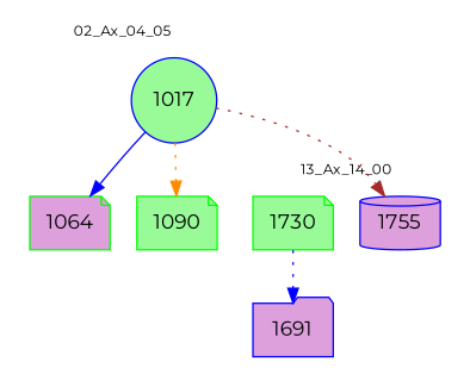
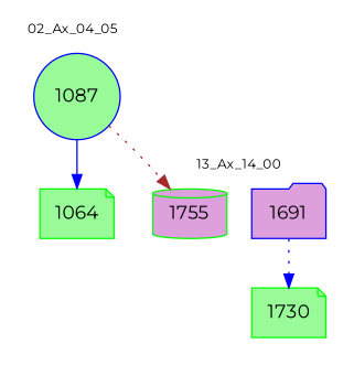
  digraph {
    fontname=Montserrat
    node [color=green fillcolor=palegreen fontname=Montserrat shape=note style=filled]
    edge [color=blue fontname=Montserrat style=dotted]
-   n1 [color=blue label=1017 shape=circle]
-   n2 [fillcolor=plum label=1064]
-   n3 [label=1090]
+   n1 [color=blue label=1087 shape=circle]
+   n2 [label=1064]
    n4 [color=blue fillcolor=plum label=1691 shape=folder]
-   n5 [color=blue fillcolor=plum label=1755 shape=cylinder]
+   n5 [fillcolor=plum label=1755 shape=cylinder]
    n6 [label=1730]
    subgraph cluster_1 {
      color=white
      fontsize=10
      label="02_Ax_04_05"
      n1
      n2
-     n3
    }
    subgraph cluster_2 {
      color=white
      fontsize=10
      label="13_Ax_14_00"
      n4
      n5
      n6
    }
    n1 -> n2 [style=solid]
-   n1 -> n3 [color=darkorange]
    n1 -> n5 [color=brown]
-   n6 -> n4
+   n4 -> n6
  }
